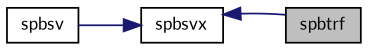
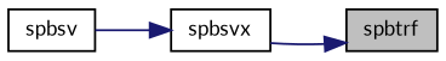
  digraph {
    fontname=Lato
    rankdir=RL
    node [color=black fillcolor=white fontname=Lato fontsize=10 shape=record style=filled]
    edge [color=midnightblue dir=back fontname=Lato fontsize=10 labelfontname=Helvetica labelfontsize=10 style=solid]
    n1 [fillcolor=grey75 fontcolor=black height=0.2 label=spbtrf width=0.4]
    n2 [height=0.2 label=spbsvx width=0.4]
    n3 [height=0.2 label=spbsv width=0.4]
-   n2 -> n1
+   n1 -> n2
    n2 -> n3
  }
